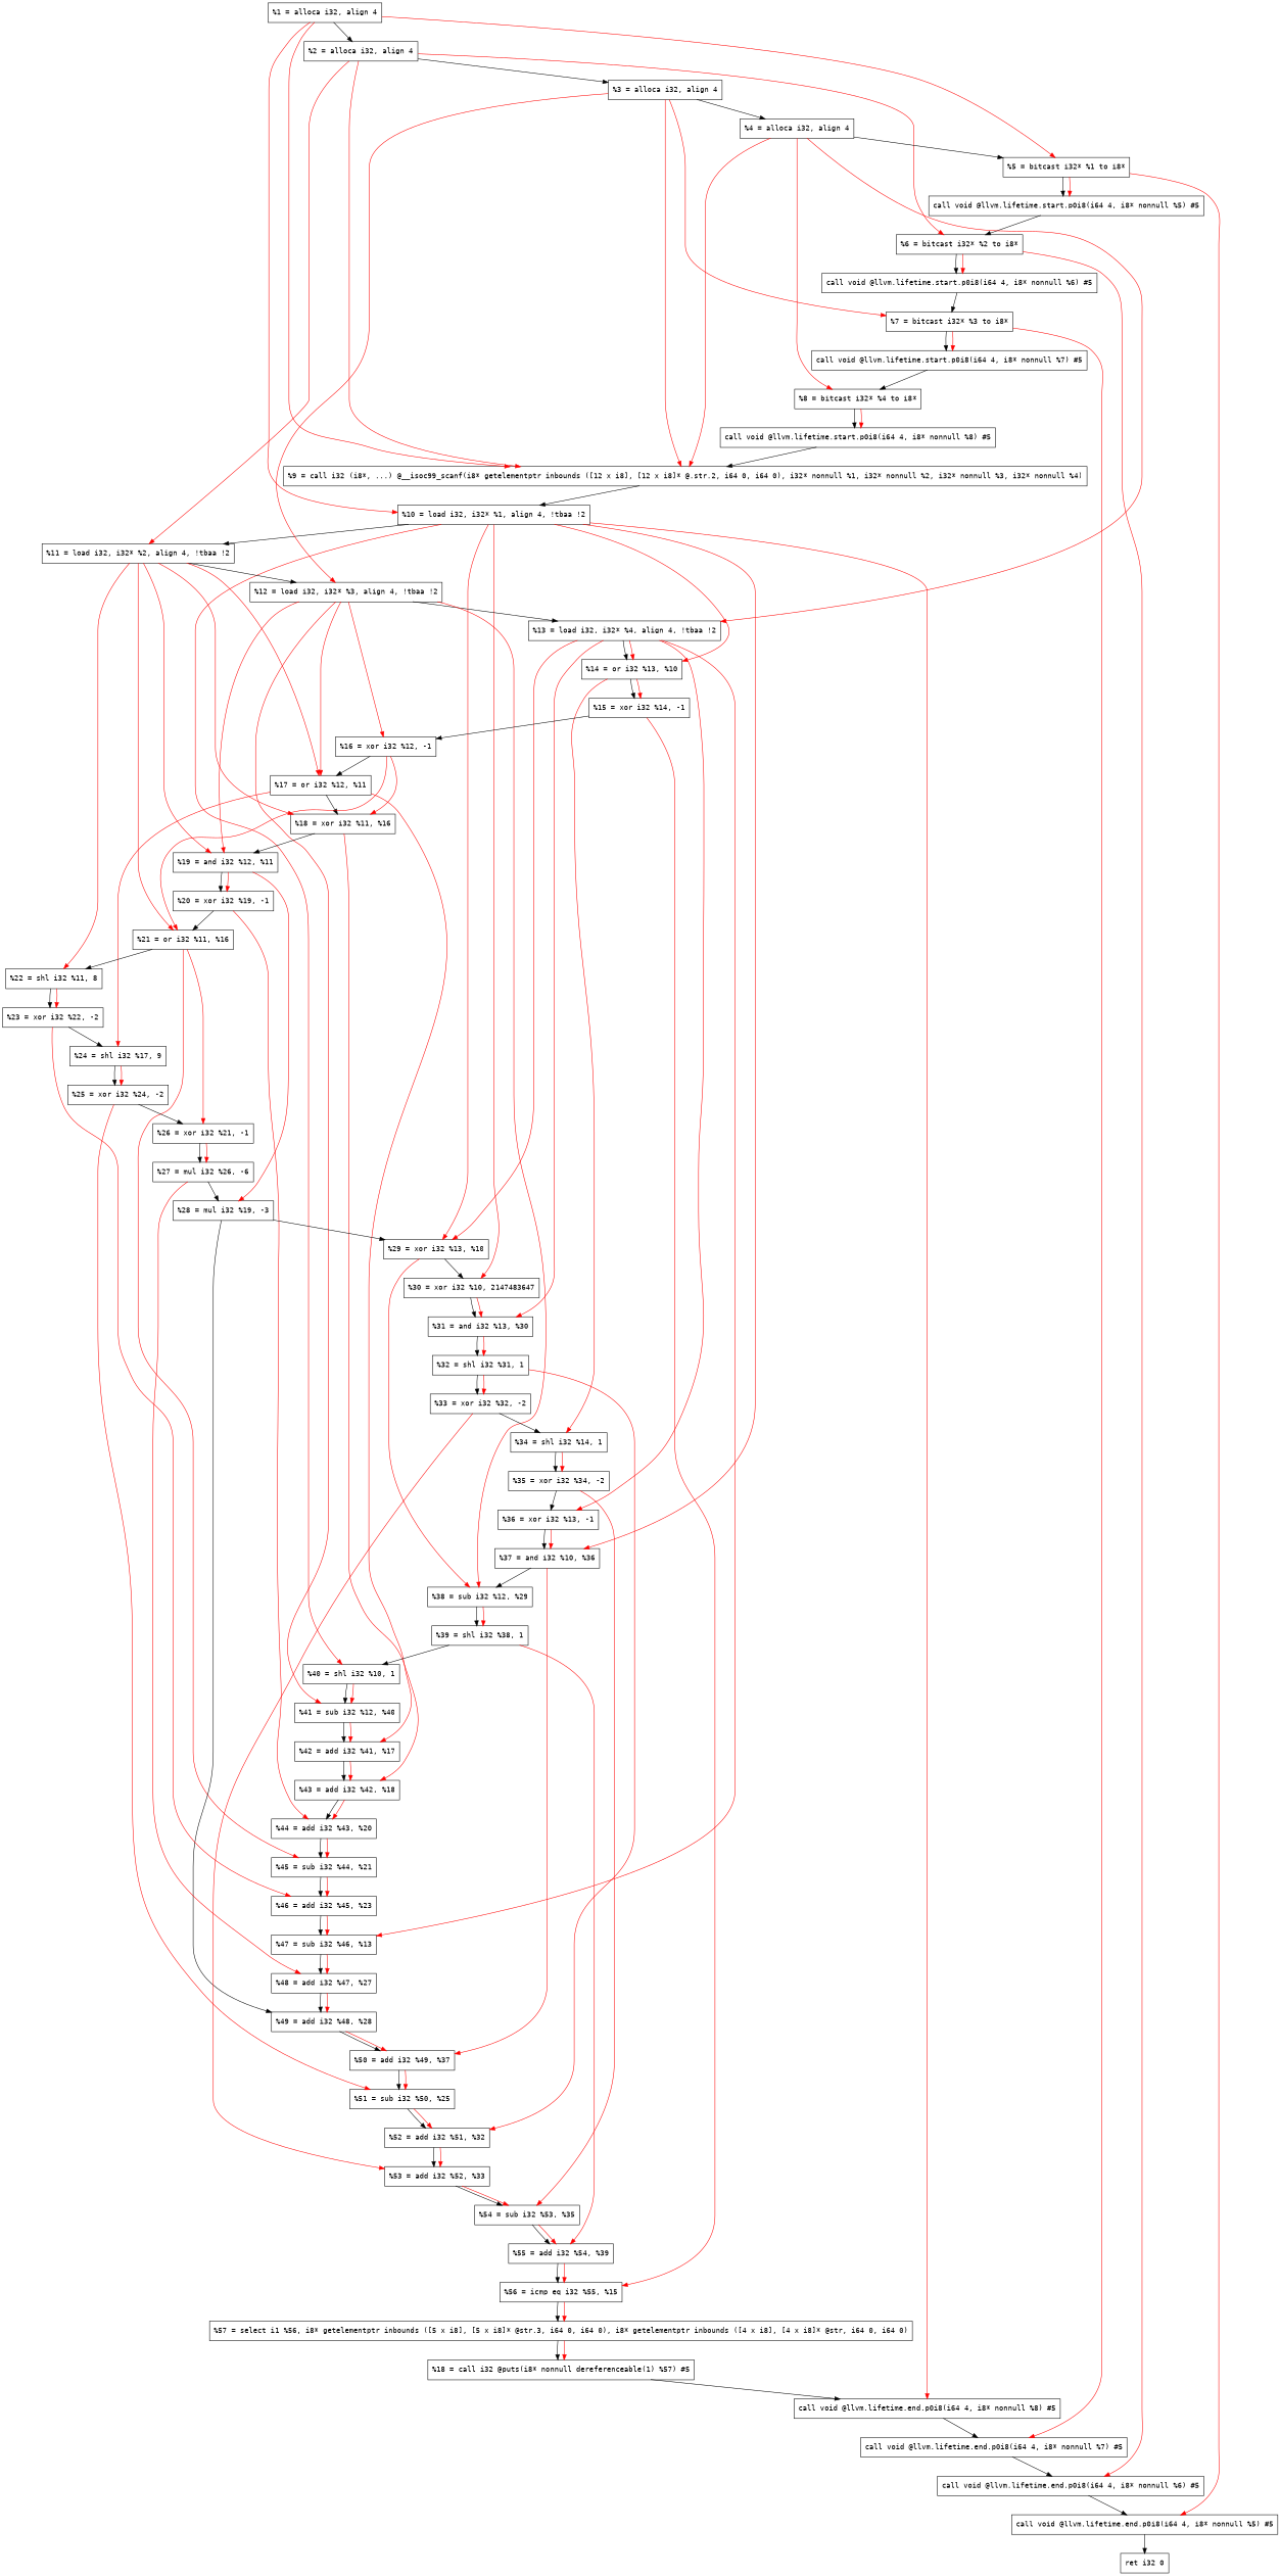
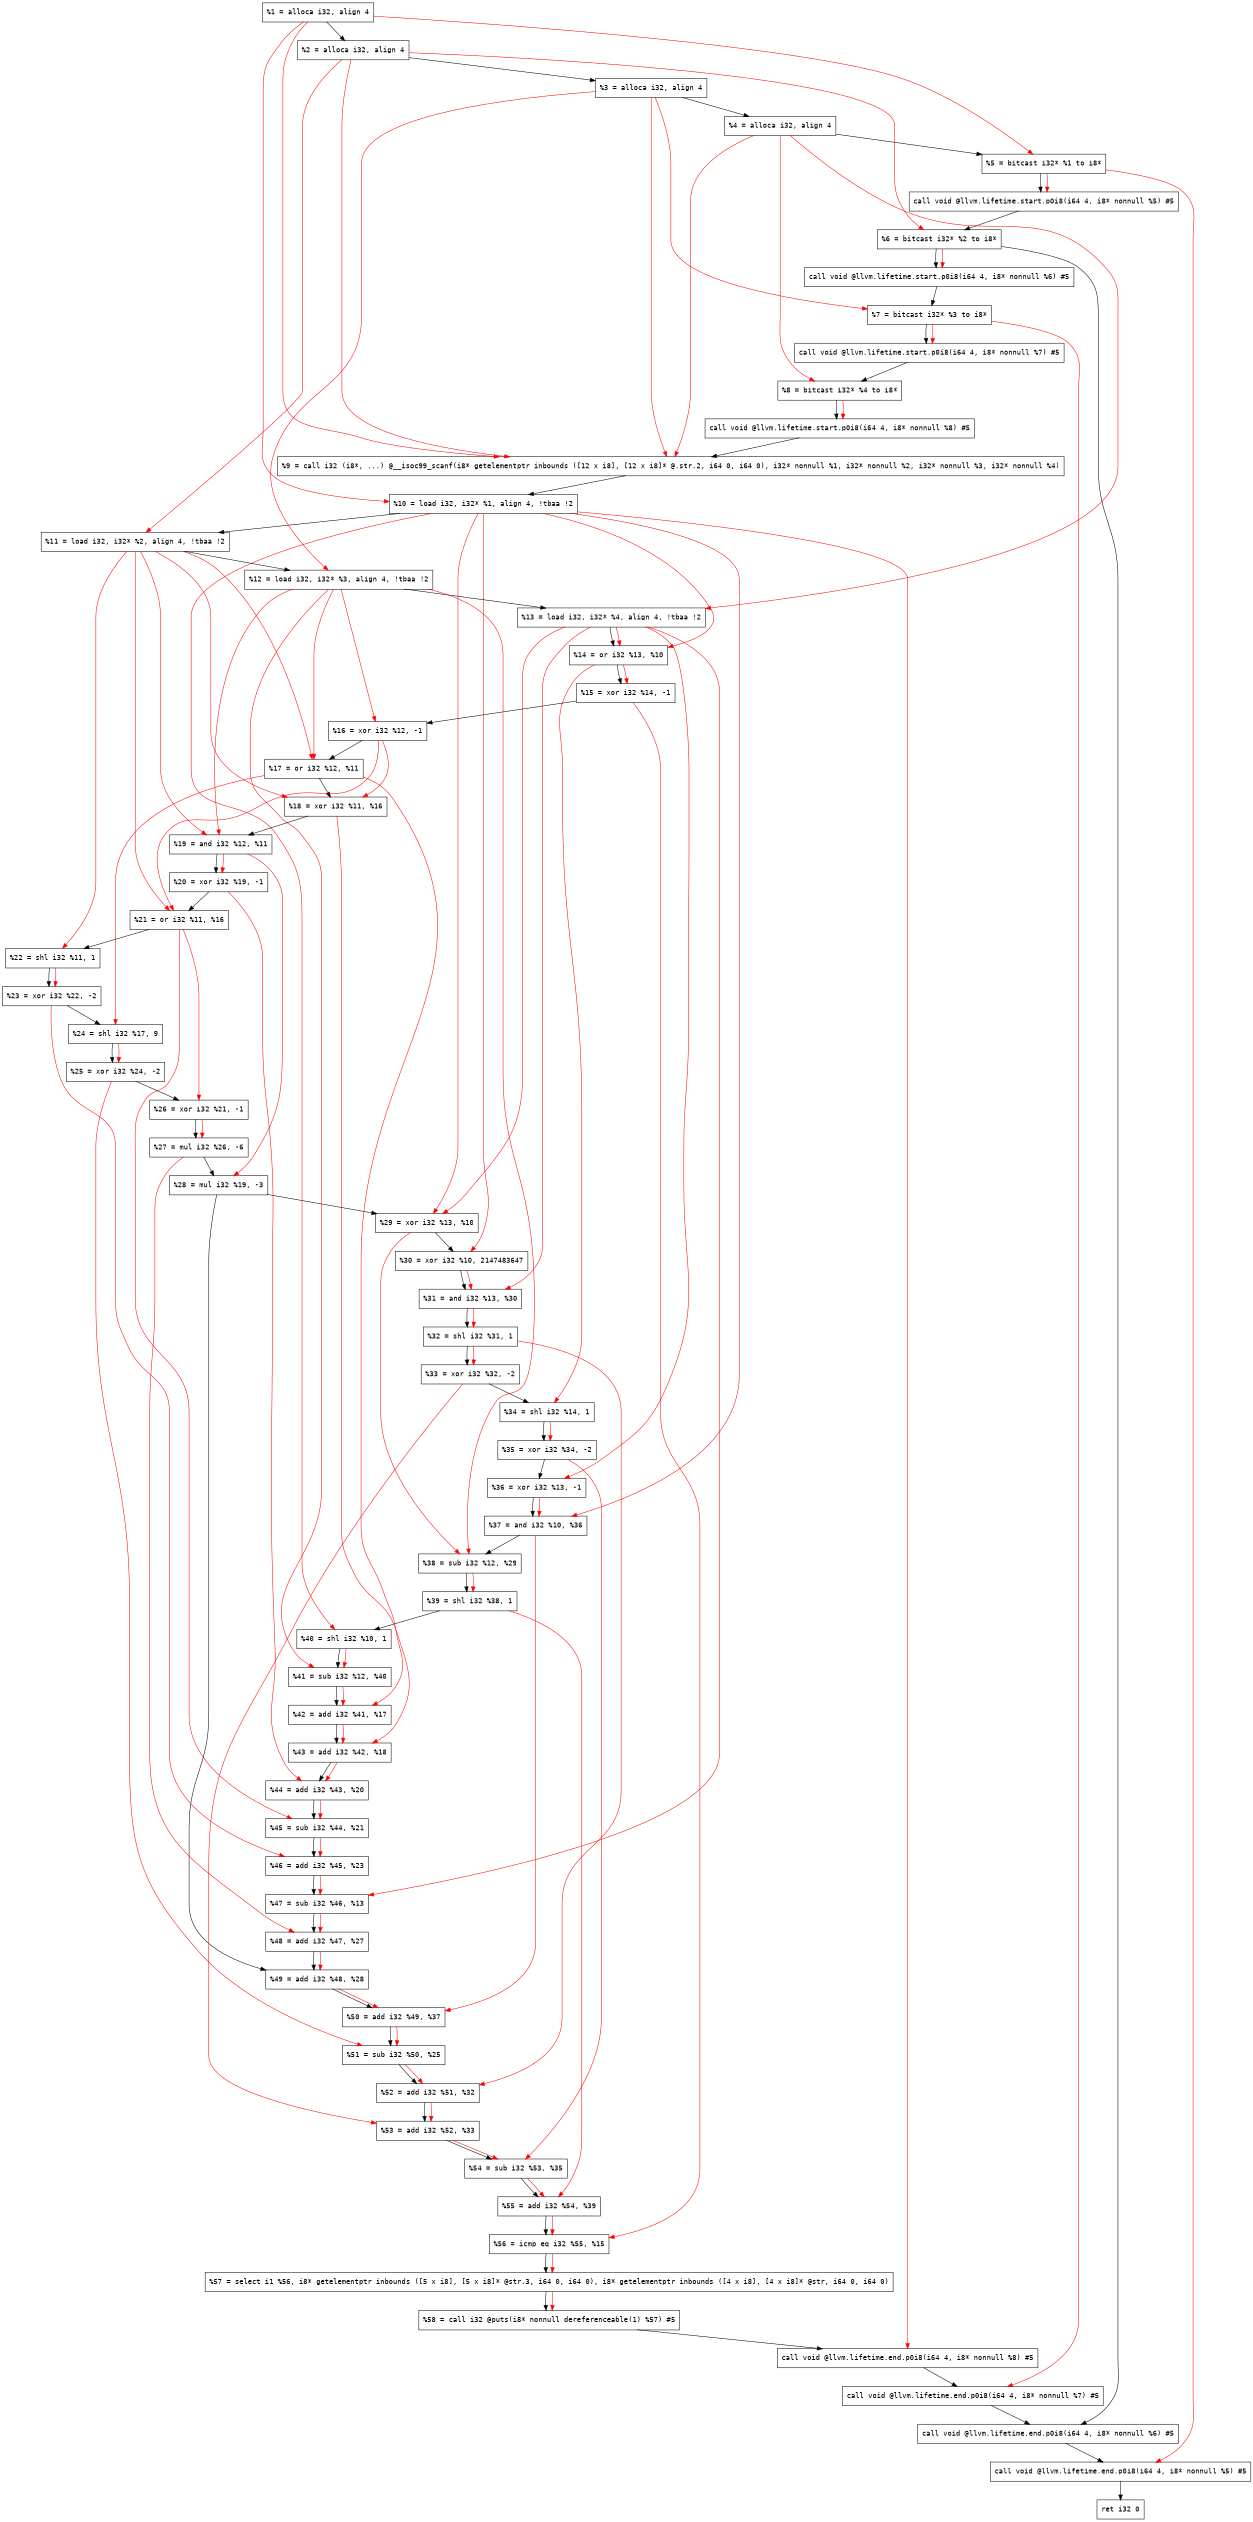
  digraph {
    fontname="DejaVu Sans Mono"
    node [fontname="DejaVu Sans Mono" shape=record]
    edge [fontname="DejaVu Sans Mono" color=red]
    n1 [label="  %1 = alloca i32, align 4"]
    n2 [label="  %2 = alloca i32, align 4"]
    n3 [label="  %5 = bitcast i32* %1 to i8*"]
    n4 [label="  %9 = call i32 (i8*, ...) @__isoc99_scanf(i8* getelementptr inbounds ([12 x i8], [12 x i8]* @.str.2, i64 0, i64 0), i32* nonnull %1, i32* nonnull %2, i32* nonnull %3, i32* nonnull %4)"]
    n5 [label="  %10 = load i32, i32* %1, align 4, !tbaa !2"]
    n6 [label="  %3 = alloca i32, align 4"]
    n7 [label="  %6 = bitcast i32* %2 to i8*"]
    n8 [label="  %11 = load i32, i32* %2, align 4, !tbaa !2"]
    n9 [label="  call void @llvm.lifetime.start.p0i8(i64 4, i8* nonnull %5) #5"]
    n10 [label="  call void @llvm.lifetime.end.p0i8(i64 4, i8* nonnull %5) #5"]
    n11 [label="  call void @llvm.lifetime.end.p0i8(i64 4, i8* nonnull %8) #5"]
    n12 [label="  %14 = or i32 %13, %10"]
    n13 [label="  %29 = xor i32 %13, %10"]
    n14 [label="  %30 = xor i32 %10, 2147483647"]
    n15 [label="  %37 = and i32 %10, %36"]
    n16 [label="  %40 = shl i32 %10, 1"]
    n17 [label="  %4 = alloca i32, align 4"]
    n18 [label="  %7 = bitcast i32* %3 to i8*"]
    n19 [label="  %12 = load i32, i32* %3, align 4, !tbaa !2"]
    n20 [label="  call void @llvm.lifetime.start.p0i8(i64 4, i8* nonnull %6) #5"]
    n21 [label="  call void @llvm.lifetime.end.p0i8(i64 4, i8* nonnull %6) #5"]
    n22 [label="  %17 = or i32 %12, %11"]
    n23 [label="  %18 = xor i32 %11, %16"]
    n24 [label="  %19 = and i32 %12, %11"]
    n25 [label="  %21 = or i32 %11, %16"]
-   n26 [label="%22 = shl i32 %11, 8"]
+   n26 [label="  %22 = shl i32 %11, 1"]
    n27 [label="  %8 = bitcast i32* %4 to i8*"]
    n28 [label="  %13 = load i32, i32* %4, align 4, !tbaa !2"]
    n29 [label="  call void @llvm.lifetime.start.p0i8(i64 4, i8* nonnull %7) #5"]
    n30 [label="  call void @llvm.lifetime.end.p0i8(i64 4, i8* nonnull %7) #5"]
    n31 [label="  %16 = xor i32 %12, -1"]
    n32 [label="  %38 = sub i32 %12, %29"]
    n33 [label="  %41 = sub i32 %12, %40"]
    n34 [label="  call void @llvm.lifetime.start.p0i8(i64 4, i8* nonnull %8) #5"]
    n35 [label="  %31 = and i32 %13, %30"]
    n36 [label="  %36 = xor i32 %13, -1"]
    n37 [label="  %47 = sub i32 %46, %13"]
    n38 [label="  ret i32 0"]
    n39 [label="  %15 = xor i32 %14, -1"]
    n40 [label="  %34 = shl i32 %14, 1"]
    n41 [label="  %50 = add i32 %49, %37"]
    n42 [label="%24 = shl i32 %17, 9"]
    n43 [label="  %42 = add i32 %41, %17"]
    n44 [label="  %43 = add i32 %42, %18"]
    n45 [label="  %20 = xor i32 %19, -1"]
    n46 [label="  %28 = mul i32 %19, -3"]
    n47 [label="  %26 = xor i32 %21, -1"]
    n48 [label="  %45 = sub i32 %44, %21"]
    n49 [label="  %23 = xor i32 %22, -2"]
    n50 [label="  %39 = shl i32 %38, 1"]
    n51 [label="  %32 = shl i32 %31, 1"]
    n52 [label="  %48 = add i32 %47, %27"]
    n53 [label="  %56 = icmp eq i32 %55, %15"]
    n54 [label="  %35 = xor i32 %34, -2"]
    n55 [label="  %57 = select i1 %56, i8* getelementptr inbounds ([5 x i8], [5 x i8]* @str.3, i64 0, i64 0), i8* getelementptr inbounds ([4 x i8], [4 x i8]* @str, i64 0, i64 0)"]
    n56 [label="  %25 = xor i32 %24, -2"]
    n57 [label="  %44 = add i32 %43, %20"]
    n58 [label="  %49 = add i32 %48, %28"]
    n59 [label="  %27 = mul i32 %26, -6"]
    n60 [label="  %46 = add i32 %45, %23"]
    n61 [label="  %51 = sub i32 %50, %25"]
    n62 [label="  %52 = add i32 %51, %32"]
    n63 [label="  %33 = xor i32 %32, -2"]
    n64 [label="  %53 = add i32 %52, %33"]
    n65 [label="  %54 = sub i32 %53, %35"]
    n66 [label="  %55 = add i32 %54, %39"]
-   n67 [label="%18 = call i32 @puts(i8* nonnull dereferenceable(1) %57) #5"]
+   n67 [label="  %58 = call i32 @puts(i8* nonnull dereferenceable(1) %57) #5"]
    n1 -> n2 [color=""]
    n1 -> n3
    n1 -> n4
    n1 -> n5
    n2 -> n4
    n2 -> n6 [color=""]
    n2 -> n7
    n2 -> n8
    n3 -> n9 [color=""]
    n3 -> n9
    n3 -> n10
    n4 -> n5 [color=""]
    n5 -> n8 [color=""]
    n5 -> n11
    n5 -> n12
    n5 -> n13
    n5 -> n14
    n5 -> n15
    n5 -> n16
    n6 -> n4
    n6 -> n17 [color=""]
    n6 -> n18
    n6 -> n19
    n7 -> n20 [color=""]
    n7 -> n20
-   n7 -> n21
+   n7 -> n21 [color=black]
    n8 -> n19 [color=""]
    n8 -> n22
    n8 -> n23
    n8 -> n24
    n8 -> n25
    n8 -> n26
    n9 -> n7 [color=""]
    n10 -> n38 [color=""]
    n11 -> n30 [color=""]
    n12 -> n39 [color=""]
    n12 -> n39
    n12 -> n40
    n13 -> n14 [color=""]
    n13 -> n32
    n14 -> n35 [color=""]
    n14 -> n35
    n15 -> n32 [color=""]
    n15 -> n41
    n16 -> n33 [color=""]
    n16 -> n33
    n17 -> n3 [color=""]
    n17 -> n4
    n17 -> n27
    n17 -> n28
    n18 -> n29 [color=""]
    n18 -> n29
    n18 -> n30
    n19 -> n22
    n19 -> n24
    n19 -> n28 [color=""]
    n19 -> n31
    n19 -> n32
    n19 -> n33
    n20 -> n18 [color=""]
    n21 -> n10 [color=""]
    n22 -> n23 [color=""]
    n22 -> n42
    n22 -> n43
    n23 -> n24 [color=""]
    n23 -> n44
    n24 -> n45 [color=""]
    n24 -> n45
    n24 -> n46
    n25 -> n26 [color=""]
    n25 -> n47
    n25 -> n48
    n26 -> n49 [color=""]
    n26 -> n49
    n27 -> n34 [color=""]
    n27 -> n34
    n28 -> n12 [color=""]
    n28 -> n12
    n28 -> n13
    n28 -> n35
    n28 -> n36
    n28 -> n37
    n29 -> n27 [color=""]
    n30 -> n21 [color=""]
    n31 -> n22 [color=""]
    n31 -> n23
    n31 -> n25
    n32 -> n50 [color=""]
    n32 -> n50
    n33 -> n43 [color=""]
    n33 -> n43
    n34 -> n4 [color=""]
    n35 -> n51 [color=""]
    n35 -> n51
    n36 -> n15 [color=""]
    n36 -> n15
    n37 -> n52 [color=""]
    n37 -> n52
    n39 -> n31 [color=""]
    n39 -> n53
    n40 -> n54 [color=""]
    n40 -> n54
    n41 -> n61 [color=""]
    n41 -> n61
    n42 -> n56 [color=""]
    n42 -> n56
    n43 -> n44 [color=""]
    n43 -> n44
    n44 -> n57 [color=""]
    n44 -> n57
    n45 -> n25 [color=""]
    n45 -> n57
    n46 -> n13 [color=""]
    n46 -> n58 [color=black]
    n47 -> n59 [color=""]
    n47 -> n59
    n48 -> n60 [color=""]
    n48 -> n60
    n49 -> n42 [color=""]
    n49 -> n60
    n50 -> n16 [color=""]
    n50 -> n66
    n51 -> n62
    n51 -> n63 [color=""]
    n51 -> n63
    n52 -> n58 [color=""]
    n52 -> n58
    n53 -> n55 [color=""]
    n53 -> n55
    n54 -> n36 [color=""]
    n54 -> n65
    n55 -> n67 [color=""]
    n55 -> n67
    n56 -> n47 [color=""]
    n56 -> n61
    n57 -> n48 [color=""]
    n57 -> n48
    n58 -> n41 [color=""]
    n58 -> n41
    n59 -> n46 [color=""]
    n59 -> n52
    n60 -> n37 [color=""]
    n60 -> n37
    n61 -> n62 [color=""]
    n61 -> n62
    n62 -> n64 [color=""]
    n62 -> n64
    n63 -> n40 [color=""]
    n63 -> n64
    n64 -> n65 [color=""]
    n64 -> n65
    n65 -> n66 [color=""]
    n65 -> n66
    n66 -> n53 [color=""]
    n66 -> n53
    n67 -> n11 [color=""]
  }
